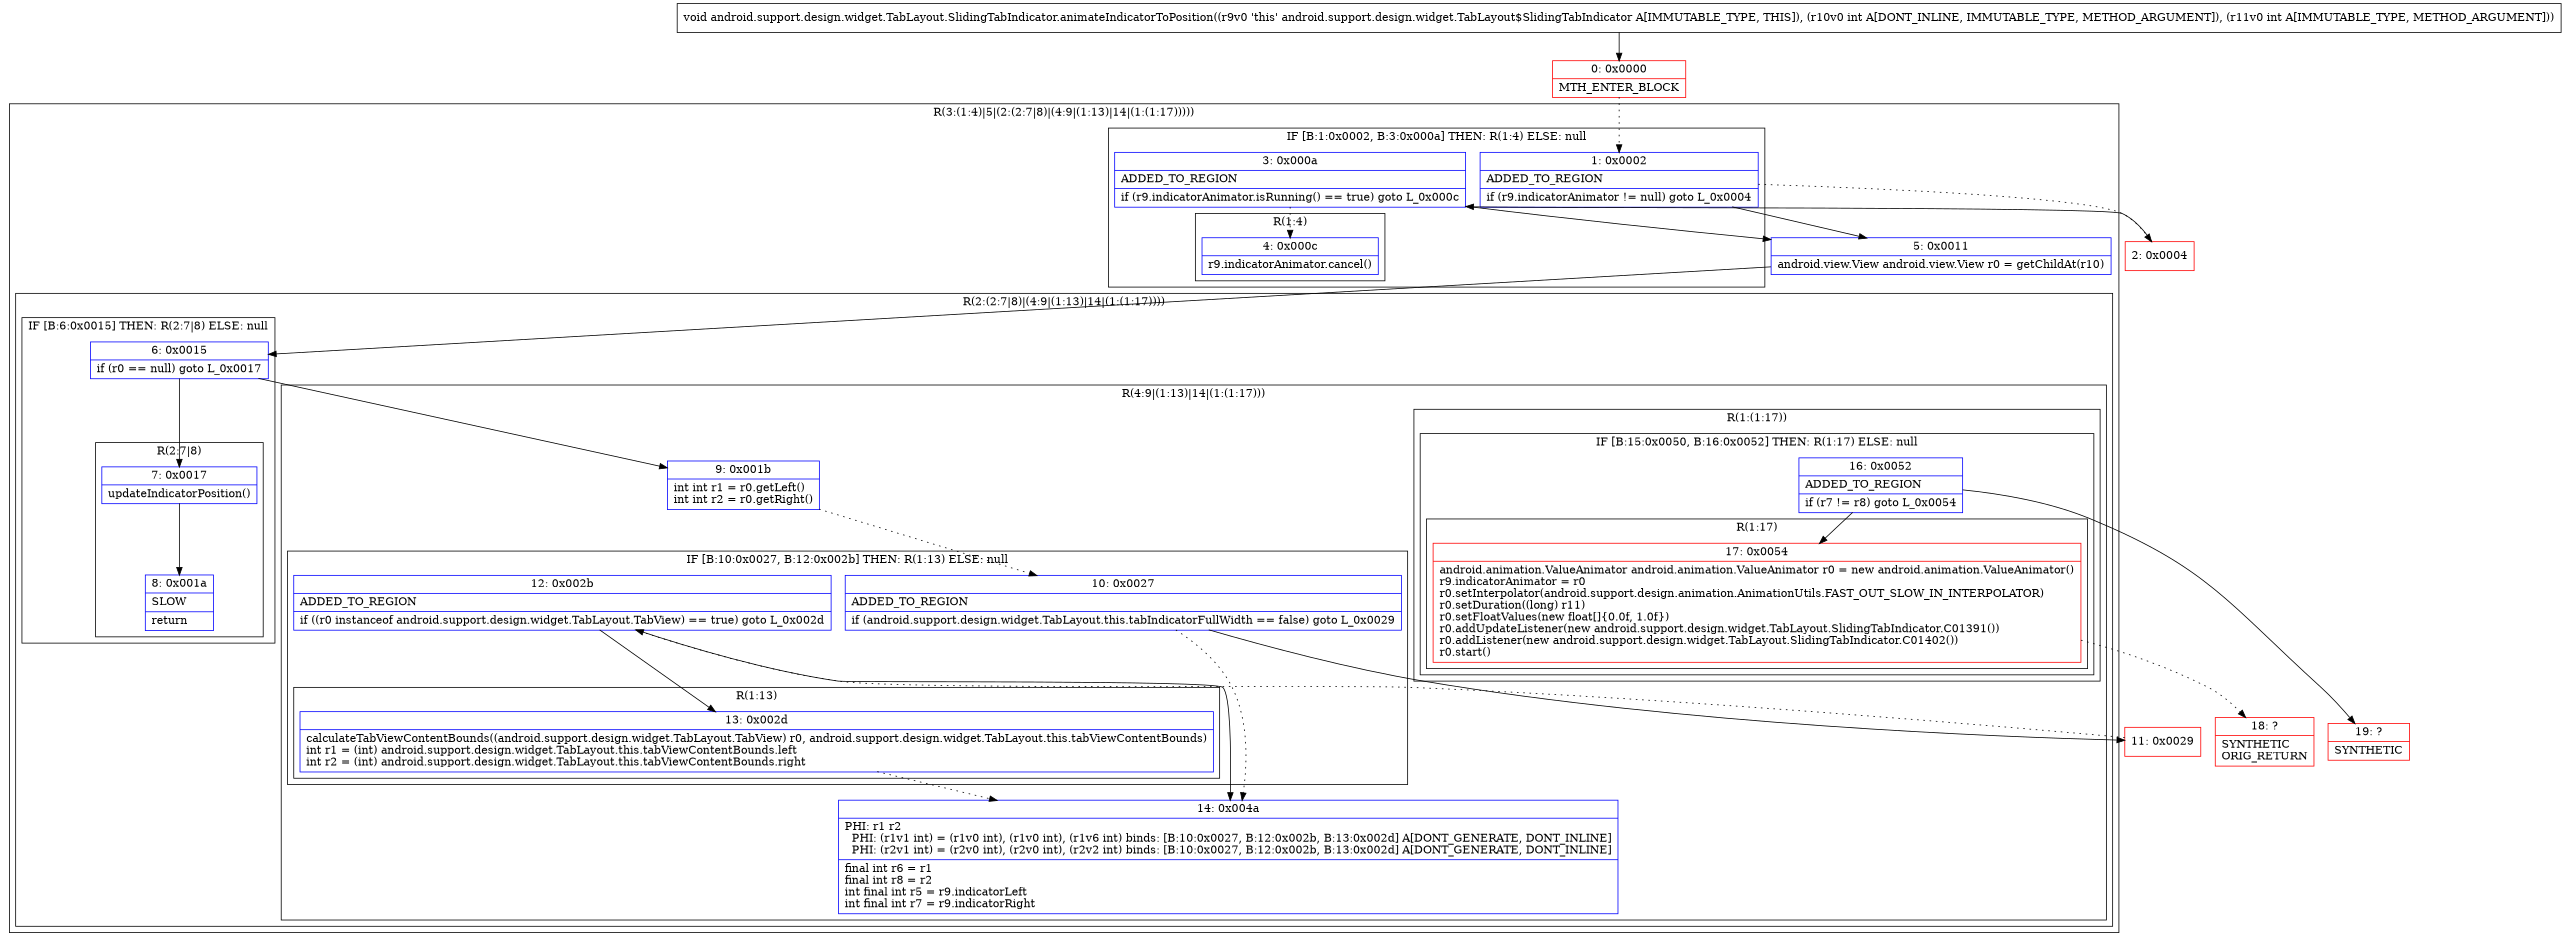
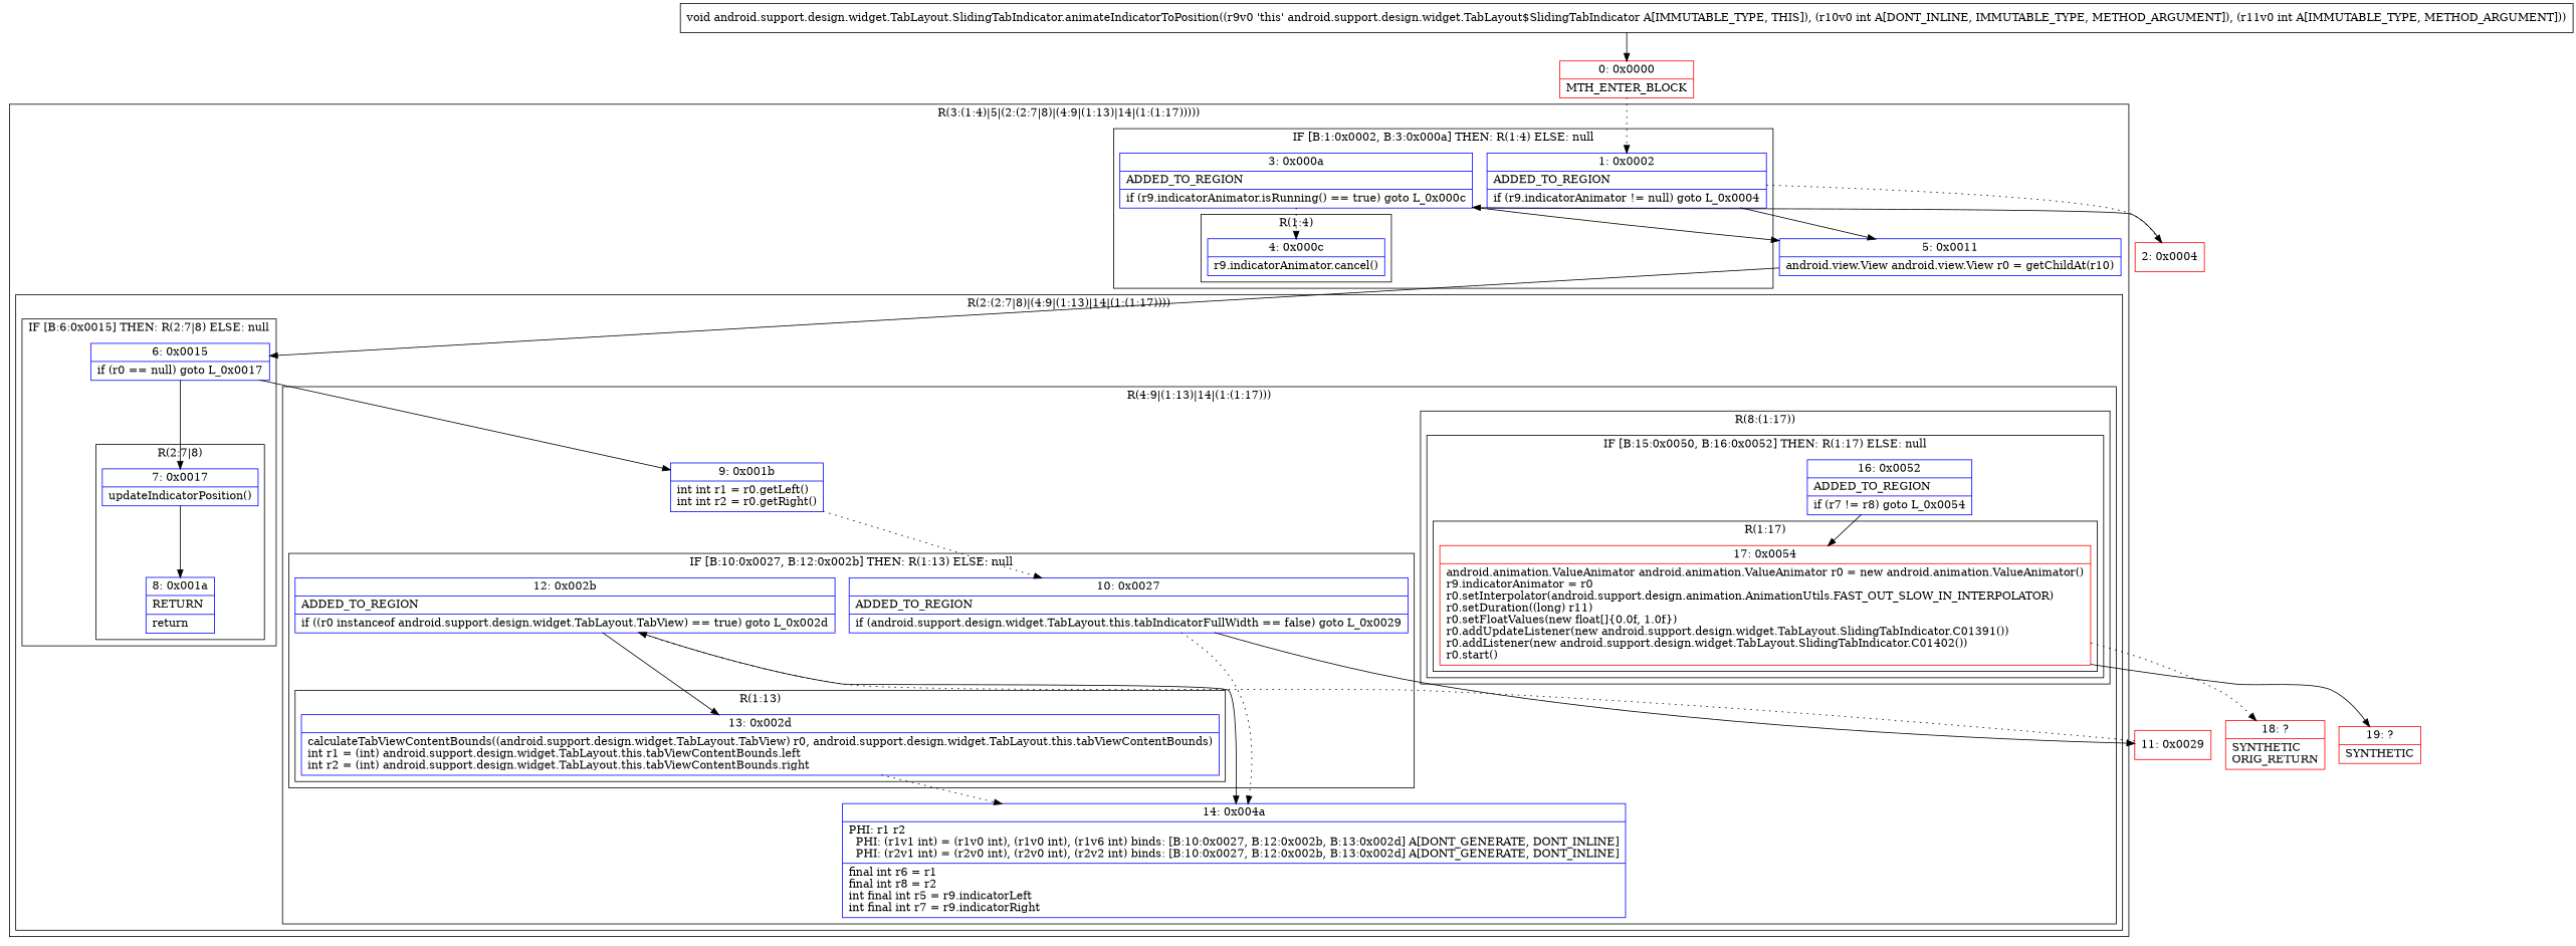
  digraph {
    node [color=blue shape=record]
    edge [style=solid]
    n1 [label="{4\:\ 0x000c|r9.indicatorAnimator.cancel()\l}"]
    n2 [label="{1\:\ 0x0002|ADDED_TO_REGION\l|if (r9.indicatorAnimator != null) goto L_0x0004\l}"]
    n3 [label="{3\:\ 0x000a|ADDED_TO_REGION\l|if (r9.indicatorAnimator.isRunning() == true) goto L_0x000c\l}"]
    n4 [label="{7\:\ 0x0017|updateIndicatorPosition()\l}"]
-   n5 [label="{8\:\ 0x001a|SLOW\l|return\l}"]
+   n5 [label="{8\:\ 0x001a|RETURN\l|return\l}"]
    n6 [label="{6\:\ 0x0015|if (r0 == null) goto L_0x0017\l}"]
    n7 [label="{13\:\ 0x002d|calculateTabViewContentBounds((android.support.design.widget.TabLayout.TabView) r0, android.support.design.widget.TabLayout.this.tabViewContentBounds)\lint r1 = (int) android.support.design.widget.TabLayout.this.tabViewContentBounds.left\lint r2 = (int) android.support.design.widget.TabLayout.this.tabViewContentBounds.right\l}"]
    n8 [label="{10\:\ 0x0027|ADDED_TO_REGION\l|if (android.support.design.widget.TabLayout.this.tabIndicatorFullWidth == false) goto L_0x0029\l}"]
    n9 [label="{12\:\ 0x002b|ADDED_TO_REGION\l|if ((r0 instanceof android.support.design.widget.TabLayout.TabView) == true) goto L_0x002d\l}"]
    n10 [color=red label="{17\:\ 0x0054|android.animation.ValueAnimator android.animation.ValueAnimator r0 = new android.animation.ValueAnimator()\lr9.indicatorAnimator = r0\lr0.setInterpolator(android.support.design.animation.AnimationUtils.FAST_OUT_SLOW_IN_INTERPOLATOR)\lr0.setDuration((long) r11)\lr0.setFloatValues(new float[]\{0.0f, 1.0f\})\lr0.addUpdateListener(new android.support.design.widget.TabLayout.SlidingTabIndicator.C01391())\lr0.addListener(new android.support.design.widget.TabLayout.SlidingTabIndicator.C01402())\lr0.start()\l}"]
    n11 [label="{16\:\ 0x0052|ADDED_TO_REGION\l|if (r7 != r8) goto L_0x0054\l}"]
    n12 [label="{9\:\ 0x001b|int int r1 = r0.getLeft()\lint int r2 = r0.getRight()\l}"]
    n13 [label="{14\:\ 0x004a|PHI: r1 r2 \l  PHI: (r1v1 int) = (r1v0 int), (r1v0 int), (r1v6 int) binds: [B:10:0x0027, B:12:0x002b, B:13:0x002d] A[DONT_GENERATE, DONT_INLINE]\l  PHI: (r2v1 int) = (r2v0 int), (r2v0 int), (r2v2 int) binds: [B:10:0x0027, B:12:0x002b, B:13:0x002d] A[DONT_GENERATE, DONT_INLINE]\l|final int r6 = r1\lfinal int r8 = r2\lint final int r5 = r9.indicatorLeft\lint final int r7 = r9.indicatorRight\l}"]
    n14 [label="{5\:\ 0x0011|android.view.View android.view.View r0 = getChildAt(r10)\l}"]
    n15 [color=red label="{2\:\ 0x0004}"]
    n16 [color=red label="{11\:\ 0x0029}"]
    n17 [color=red label="{18\:\ ?|SYNTHETIC\lORIG_RETURN\l}"]
    n18 [color=red label="{19\:\ ?|SYNTHETIC\l}"]
    n19 [color=red label="{0\:\ 0x0000|MTH_ENTER_BLOCK\l}"]
    n20 [label="{void android.support.design.widget.TabLayout.SlidingTabIndicator.animateIndicatorToPosition((r9v0 'this' android.support.design.widget.TabLayout$SlidingTabIndicator A[IMMUTABLE_TYPE, THIS]), (r10v0 int A[DONT_INLINE, IMMUTABLE_TYPE, METHOD_ARGUMENT]), (r11v0 int A[IMMUTABLE_TYPE, METHOD_ARGUMENT])) }" color=""]
    subgraph cluster_1 {
      label="R(3:(1:4)|5|(2:(2:7|8)|(4:9|(1:13)|14|(1:(1:17)))))"
      n14
      subgraph cluster_2 {
        label="IF [B:1:0x0002, B:3:0x000a] THEN: R(1:4) ELSE: null"
        n2
        n3
        subgraph cluster_3 {
          label="R(1:4)"
          n1
        }
      }
      subgraph cluster_4 {
        label="R(2:(2:7|8)|(4:9|(1:13)|14|(1:(1:17))))"
        subgraph cluster_5 {
          label="IF [B:6:0x0015] THEN: R(2:7|8) ELSE: null"
          n6
          subgraph cluster_6 {
            label="R(2:7|8)"
            n4
            n5
          }
        }
        subgraph cluster_7 {
          label="R(4:9|(1:13)|14|(1:(1:17)))"
          n12
          n13
          subgraph cluster_8 {
            label="IF [B:10:0x0027, B:12:0x002b] THEN: R(1:13) ELSE: null"
            n8
            n9
            subgraph cluster_9 {
              label="R(1:13)"
              n7
            }
          }
          subgraph cluster_10 {
-           label="R(1:(1:17))"
+           label="R(8:(1:17))"
            subgraph cluster_11 {
              label="IF [B:15:0x0050, B:16:0x0052] THEN: R(1:17) ELSE: null"
              n11
              subgraph cluster_12 {
                label="R(1:17)"
                n10
              }
            }
          }
        }
      }
    }
    n2 -> n14
    n2 -> n15 [style=dotted]
    n3 -> n1 [style=dotted]
    n3 -> n14
    n4 -> n5
    n6 -> n4
    n6 -> n12
    n7 -> n13 [style=dotted]
    n8 -> n13 [style=dotted]
    n8 -> n16
    n9 -> n7
    n9 -> n13
    n10 -> n17 [style=dotted]
    n11 -> n10
-   n11 -> n18
+   n10 -> n18
    n12 -> n8 [style=dotted]
    n14 -> n6
    n15 -> n3
    n16 -> n9 [style=dotted]
    n19 -> n2 [style=dotted]
    n20 -> n19
  }
